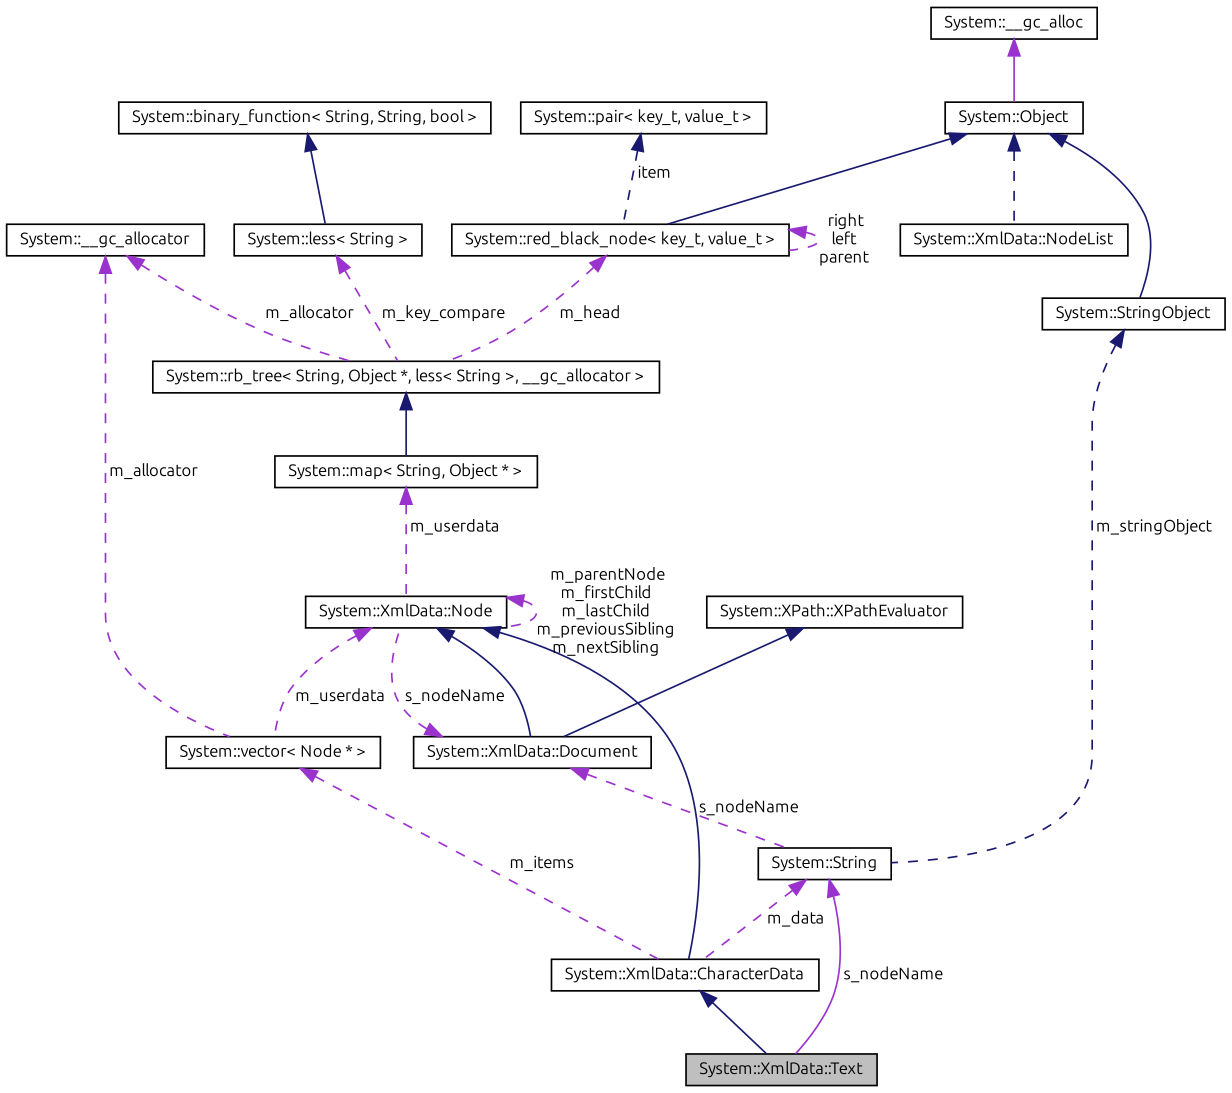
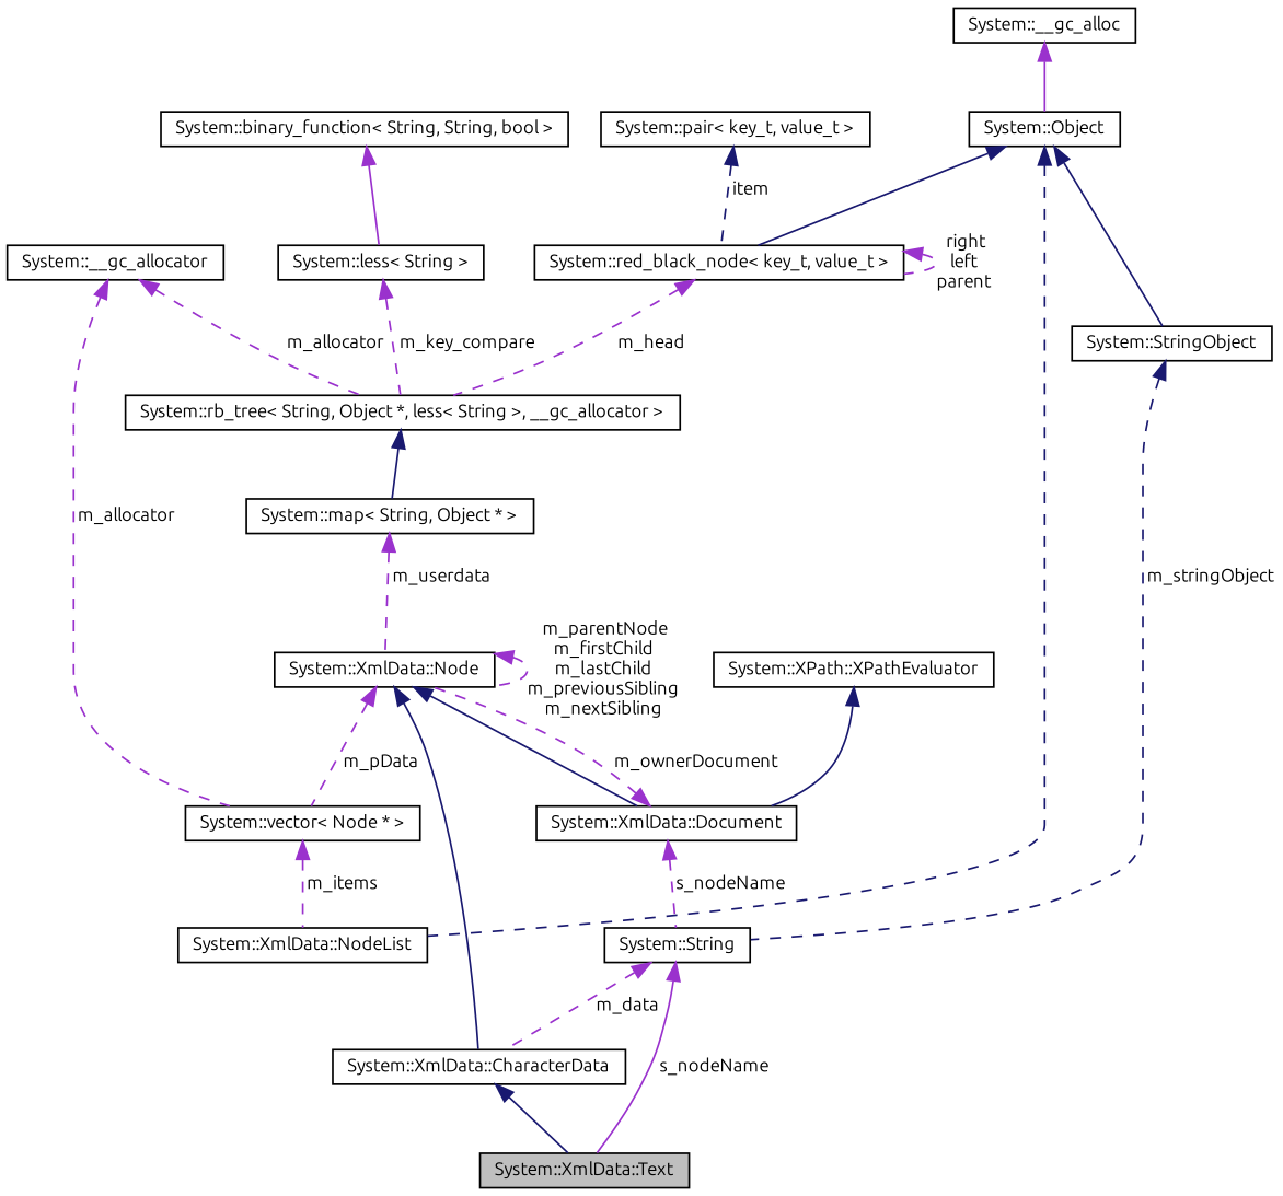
  digraph {
    fontname=Ubuntu
    rankdir=TB
    node [color=black fillcolor=white fontname=Ubuntu fontsize=10 shape=record style=filled]
    edge [color=darkorchid3 dir=back fontname=Ubuntu fontsize=10 labelfontname=Helvetica labelfontsize=10 style=dashed]
    n1 [fillcolor=grey75 fontcolor=black height=0.2 label="System::XmlData::Text" width=0.4]
    n2 [height=0.2 label="System::XmlData::CharacterData" width=0.4]
    n3 [height=0.2 label="System::XmlData::Node" width=0.4]
    n4 [height=0.2 label="System::vector\< Node * \>" width=0.4]
    n5 [height=0.2 label="System::XmlData::Document" width=0.4]
    n6 [height=0.2 label="System::XmlData::NodeList" width=0.4]
    n7 [height=0.2 label="System::String" width=0.4]
    n8 [height=0.2 label="System::Object" width=0.4]
    n9 [height=0.2 label="System::red_black_node\< key_t, value_t \>" width=0.4]
    n10 [height=0.2 label="System::StringObject" width=0.4]
    n11 [height=0.2 label="System::rb_tree\< String, Object *, less\< String \>, __gc_allocator \>" width=0.4]
    n12 [height=0.2 label="System::__gc_alloc" width=0.4]
    n13 [height=0.2 label="System::__gc_allocator" width=0.4]
    n14 [height=0.2 label="System::map\< String, Object * \>" width=0.4]
    n15 [height=0.2 label="System::less\< String \>" width=0.4]
    n16 [height=0.2 label="System::binary_function\< String, String, bool \>" width=0.4]
    n17 [height=0.2 label="System::pair\< key_t, value_t \>" width=0.4]
    n18 [height=0.2 label="System::XPath::XPathEvaluator" width=0.4]
    n2 -> n1 [color=midnightblue style=solid]
    n3 -> n2 [color=midnightblue style=solid]
    n3 -> n3 [label=" m_parentNode\nm_firstChild\nm_lastChild\nm_previousSibling\nm_nextSibling"]
-   n3 -> n4 [label=" m_userdata"]
+   n3 -> n4 [label=" m_pData"]
    n3 -> n5 [color=midnightblue style=solid]
-   n4 -> n2 [label=" m_items"]
-   n5 -> n3 [label=" s_nodeName"]
+   n4 -> n6 [label=" m_items"]
+   n5 -> n3 [label=" m_ownerDocument"]
    n5 -> n7 [label=" s_nodeName"]
    n7 -> n1 [label=" s_nodeName" style=solid]
    n7 -> n2 [label=" m_data"]
    n8 -> n6 [color=midnightblue]
    n8 -> n9 [color=midnightblue style=solid]
    n8 -> n10 [color=midnightblue style=solid]
    n9 -> n9 [label=" right\nleft\nparent"]
    n9 -> n11 [label=" m_head"]
    n10 -> n7 [color=midnightblue label=" m_stringObject"]
    n11 -> n14 [color=midnightblue style=solid]
    n12 -> n8 [style=solid]
    n13 -> n4 [label=" m_allocator"]
    n13 -> n11 [label=" m_allocator"]
    n14 -> n3 [label=" m_userdata"]
    n15 -> n11 [label=" m_key_compare"]
-   n16 -> n15 [color=midnightblue style=solid]
+   n16 -> n15 [style=solid]
    n17 -> n9 [color=midnightblue label=" item"]
    n18 -> n5 [color=midnightblue style=solid]
  }
